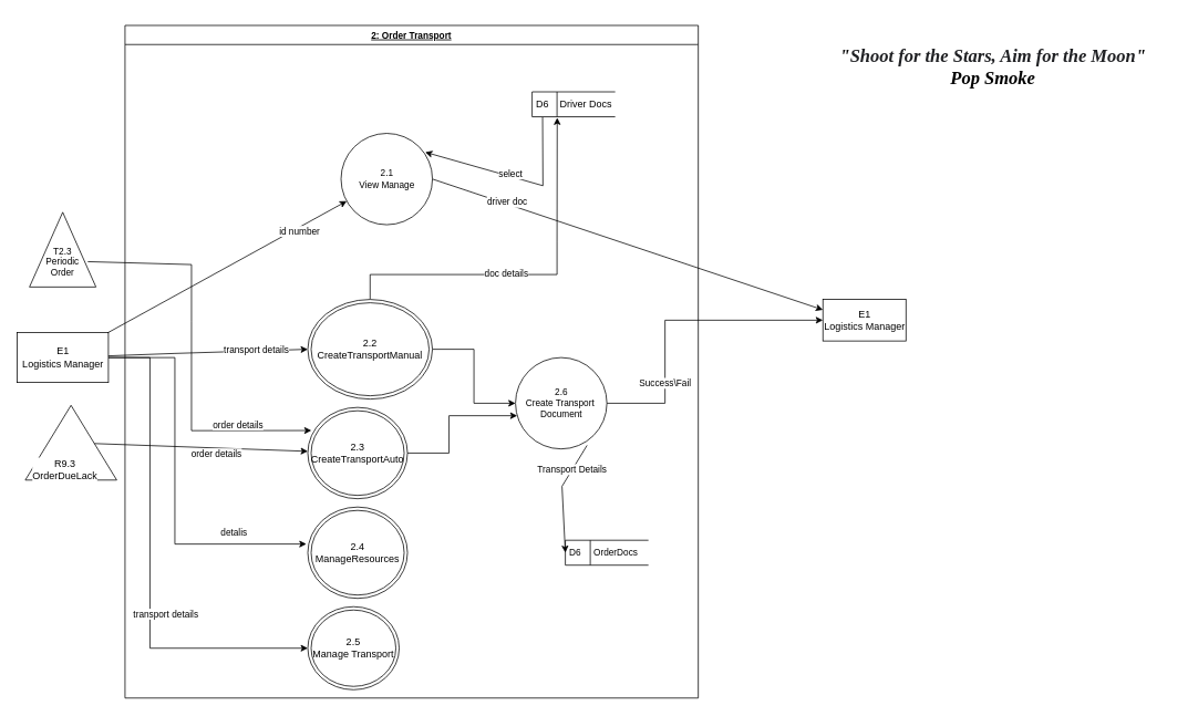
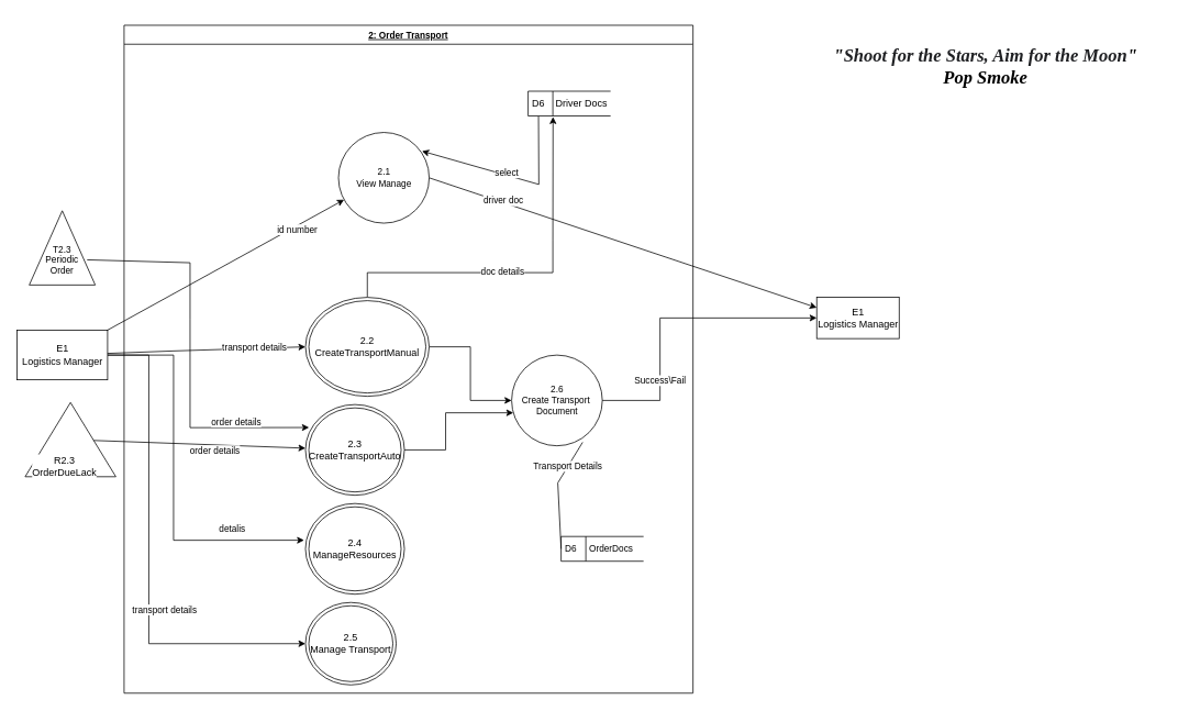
  <mxCell id="0" />
  <mxCell id="1" parent="0" />
  <mxCell id="2" value="" style="edgeStyle=orthogonalEdgeStyle;rounded=0;orthogonalLoop=1;jettySize=auto;html=1;entryX=-0.014;entryY=0.405;entryDx=0;entryDy=0;entryPerimeter=0;" parent="1" source="5" target="24" edge="1"><mxGeometry relative="1" as="geometry"><mxPoint x="265" y="440" as="targetPoint" /><Array as="points"><mxPoint x="210" y="430" /><mxPoint x="210" y="655" /></Array></mxGeometry></mxCell>
  <mxCell id="3" value="detalis" style="edgeLabel;html=1;align=center;verticalAlign=middle;resizable=0;points=[];fontSize=11;" parent="2" connectable="0" vertex="1"><mxGeometry x="-0.198" y="1" relative="1" as="geometry"><mxPoint x="69" y="104" as="offset" /></mxGeometry></mxCell>
  <mxCell id="4" style="edgeStyle=orthogonalEdgeStyle;rounded=0;orthogonalLoop=1;jettySize=auto;html=1;entryX=0;entryY=0.5;entryDx=0;entryDy=0;fontSize=10;" parent="1" source="5" target="25" edge="1"><mxGeometry relative="1" as="geometry"><Array as="points"><mxPoint x="180" y="430" /><mxPoint x="180" y="780" /></Array></mxGeometry></mxCell>
  <mxCell id="5" value="E1&lt;br&gt;Logistics Manager" style="html=1;" parent="1" vertex="1"><mxGeometry x="20" y="400" width="110" height="60" as="geometry" /></mxCell>
  <mxCell id="6" value="" style="endArrow=classic;html=1;rounded=0;entryX=0;entryY=0.5;entryDx=0;entryDy=0;" parent="1" source="5" target="29" edge="1"><mxGeometry width="50" height="50" relative="1" as="geometry"><mxPoint x="220" y="410" as="sourcePoint" /><mxPoint x="360" y="410" as="targetPoint" /><Array as="points"><mxPoint x="210" y="425" /></Array></mxGeometry></mxCell>
  <mxCell id="7" value="transport details" style="edgeLabel;html=1;align=center;verticalAlign=middle;resizable=0;points=[];" parent="6" connectable="0" vertex="1"><mxGeometry x="0.292" y="2" relative="1" as="geometry"><mxPoint x="23" as="offset" /></mxGeometry></mxCell>
  <mxCell id="8" value="D6&amp;nbsp; &amp;nbsp; Driver Docs" style="html=1;dashed=0;whitespace=wrap;shape=mxgraph.dfd.dataStoreID;align=left;spacingLeft=3;points=[[0,0],[0.5,0],[1,0],[0,0.5],[1,0.5],[0,1],[0.5,1],[1,1]];" parent="1" vertex="1"><mxGeometry x="640" y="110" width="100" height="30" as="geometry" /></mxCell>
  <mxCell id="9" value="" style="endArrow=classic;html=1;rounded=0;" parent="1" source="5" target="34" edge="1"><mxGeometry width="50" height="50" relative="1" as="geometry"><mxPoint x="70" y="430" as="sourcePoint" /><mxPoint x="370" y="255" as="targetPoint" /><Array as="points" /></mxGeometry></mxCell>
  <mxCell id="10" value="id number" style="edgeLabel;html=1;align=center;verticalAlign=middle;resizable=0;points=[];fontSize=11;" parent="9" connectable="0" vertex="1"><mxGeometry x="0.588" y="-4" relative="1" as="geometry"><mxPoint as="offset" /></mxGeometry></mxCell>
  <mxCell id="11" value="E1&lt;br&gt;Logistics Manager" style="html=1;dashed=0;whitespace=wrap;" parent="1" vertex="1"><mxGeometry x="990" y="360" width="100" height="50" as="geometry" /></mxCell>
  <mxCell id="12" value="" style="endArrow=classic;html=1;rounded=0;fontFamily=Comic Sans MS;fontSize=24;entryX=0;entryY=0.25;entryDx=0;entryDy=0;exitX=1;exitY=0.5;exitDx=0;exitDy=0;" parent="1" source="34" target="11" edge="1"><mxGeometry width="50" height="50" relative="1" as="geometry"><mxPoint x="490" y="255" as="sourcePoint" /><mxPoint x="670" y="250" as="targetPoint" /><Array as="points" /></mxGeometry></mxCell>
  <mxCell id="13" value="driver doc" style="edgeLabel;html=1;align=center;verticalAlign=middle;resizable=0;points=[];fontSize=11;" parent="12" connectable="0" vertex="1"><mxGeometry x="-0.622" y="2" relative="1" as="geometry"><mxPoint as="offset" /></mxGeometry></mxCell>
  <mxCell id="14" value="" style="triangle;whiteSpace=wrap;html=1;fontFamily=Helvetica;fontSize=11;rotation=-90;" parent="1" vertex="1"><mxGeometry x="30" y="260" width="90" height="80" as="geometry" /></mxCell>
  <mxCell id="15" value="T2.3&lt;br&gt;Periodic&lt;br&gt;Order" style="text;html=1;strokeColor=none;fillColor=none;align=center;verticalAlign=middle;whiteSpace=wrap;rounded=0;fontFamily=Helvetica;fontSize=11;" parent="1" vertex="1"><mxGeometry x="45" y="300" width="60" height="30" as="geometry" /></mxCell>
  <mxCell id="16" value="" style="endArrow=classic;html=1;rounded=0;fontFamily=Helvetica;fontSize=11;entryX=0.036;entryY=0.253;entryDx=0;entryDy=0;exitX=0.339;exitY=0.877;exitDx=0;exitDy=0;exitPerimeter=0;entryPerimeter=0;" parent="1" source="14" target="27" edge="1"><mxGeometry width="50" height="50" relative="1" as="geometry"><mxPoint x="170" y="510" as="sourcePoint" /><mxPoint x="220" y="460" as="targetPoint" /><Array as="points"><mxPoint x="230" y="318" /><mxPoint x="230" y="386" /><mxPoint x="230" y="518" /></Array></mxGeometry></mxCell>
  <mxCell id="17" value="order details" style="edgeLabel;html=1;align=center;verticalAlign=middle;resizable=0;points=[];" parent="16" vertex="1" connectable="0"><mxGeometry x="0.619" y="7" relative="1" as="geometry"><mxPoint as="offset" /></mxGeometry></mxCell>
  <mxCell id="18" value="&lt;font face=&quot;Comic Sans MS&quot; style=&quot;font-size: 22px;&quot;&gt;&lt;b&gt;&lt;i&gt;&quot;&lt;span style=&quot;color: rgb(32, 33, 36); text-align: right; background-color: rgb(255, 255, 255);&quot;&gt;Shoot for the Stars, Aim for the Moon&lt;/span&gt;&quot;&lt;/i&gt;&lt;/b&gt;&lt;br&gt;&lt;b&gt;&lt;i&gt;Pop Smoke&lt;/i&gt;&lt;/b&gt;&lt;br&gt;&lt;/font&gt;" style="text;html=1;strokeColor=none;fillColor=none;align=center;verticalAlign=middle;whiteSpace=wrap;rounded=0;fontFamily=Helvetica;fontSize=11;" parent="1" vertex="1"><mxGeometry x="970" y="20" width="450" height="120" as="geometry" /></mxCell>
  <mxCell id="19" value="" style="endArrow=classic;html=1;rounded=0;fontFamily=Helvetica;fontSize=11;entryX=0.302;entryY=1.039;entryDx=0;entryDy=0;entryPerimeter=0;exitX=0.5;exitY=0;exitDx=0;exitDy=0;" parent="1" source="29" target="8" edge="1"><mxGeometry width="50" height="50" relative="1" as="geometry"><mxPoint x="540" y="300" as="sourcePoint" /><mxPoint x="590" y="250" as="targetPoint" /><Array as="points"><mxPoint x="445" y="330" /><mxPoint x="670" y="330" /><mxPoint x="670" y="290" /></Array></mxGeometry></mxCell>
  <mxCell id="20" value="doc details" style="edgeLabel;html=1;align=center;verticalAlign=middle;resizable=0;points=[];fontSize=11;" parent="19" connectable="0" vertex="1"><mxGeometry x="-0.128" y="2" relative="1" as="geometry"><mxPoint x="-1" as="offset" /></mxGeometry></mxCell>
  <mxCell id="21" value="" style="endArrow=classic;html=1;rounded=0;fontFamily=Helvetica;fontSize=11;entryX=0.921;entryY=0.206;entryDx=0;entryDy=0;exitX=0.126;exitY=1.016;exitDx=0;exitDy=0;exitPerimeter=0;entryPerimeter=0;" parent="1" source="8" target="34" edge="1"><mxGeometry width="50" height="50" relative="1" as="geometry"><mxPoint x="680" y="320" as="sourcePoint" /><mxPoint x="481.36" y="222.55" as="targetPoint" /><Array as="points"><mxPoint x="653" y="223" /></Array></mxGeometry></mxCell>
  <mxCell id="22" value="select" style="edgeLabel;html=1;align=center;verticalAlign=middle;resizable=0;points=[];" parent="21" connectable="0" vertex="1"><mxGeometry x="0.077" y="-3" relative="1" as="geometry"><mxPoint as="offset" /></mxGeometry></mxCell>
  <mxCell id="23" value="2: Order Transport" style="swimlane;fontSize=11;fontStyle=5" parent="1" vertex="1"><mxGeometry x="150" y="30" width="690" height="810" as="geometry" /></mxCell>
  <mxCell id="24" value="2.4&lt;br&gt;ManageResources" style="ellipse;shape=doubleEllipse;whiteSpace=wrap;html=1;" parent="23" vertex="1"><mxGeometry x="220" y="580" width="120" height="110" as="geometry" /></mxCell>
  <mxCell id="25" value="2.5&lt;br&gt;Manage Transport" style="ellipse;shape=doubleEllipse;whiteSpace=wrap;html=1;" parent="23" vertex="1"><mxGeometry x="220" y="700" width="110" height="100" as="geometry" /></mxCell>
  <mxCell id="26" value="" style="edgeStyle=orthogonalEdgeStyle;rounded=0;orthogonalLoop=1;jettySize=auto;html=1;" parent="23" source="27" target="30" edge="1"><mxGeometry relative="1" as="geometry"><Array as="points"><mxPoint x="390" y="515" /><mxPoint x="390" y="470" /></Array></mxGeometry></mxCell>
  <mxCell id="27" value="2.3&lt;br&gt;CreateTransportAuto" style="ellipse;shape=doubleEllipse;whiteSpace=wrap;html=1;" parent="23" vertex="1"><mxGeometry x="220" y="460" width="120" height="110" as="geometry" /></mxCell>
  <mxCell id="28" value="" style="edgeStyle=orthogonalEdgeStyle;rounded=0;orthogonalLoop=1;jettySize=auto;html=1;" parent="23" source="29" target="30" edge="1"><mxGeometry relative="1" as="geometry" /></mxCell>
  <mxCell id="29" value="2.2&lt;br&gt;CreateTransportManual" style="ellipse;shape=doubleEllipse;whiteSpace=wrap;html=1;" parent="23" vertex="1"><mxGeometry x="220" y="330" width="150" height="120" as="geometry" /></mxCell>
  <mxCell id="30" value="2.6&lt;br&gt;Create Transport&amp;nbsp;&lt;br&gt;Document" style="shape=ellipse;html=1;dashed=0;whitespace=wrap;aspect=fixed;perimeter=ellipsePerimeter;fontFamily=Helvetica;fontSize=11;" parent="23" vertex="1"><mxGeometry x="470" y="400" width="110" height="110" as="geometry" /></mxCell>
  <mxCell id="31" value="D6&amp;nbsp; &amp;nbsp; &amp;nbsp;OrderDocs" style="html=1;dashed=0;whitespace=wrap;shape=mxgraph.dfd.dataStoreID;align=left;spacingLeft=3;points=[[0,0],[0.5,0],[1,0],[0,0.5],[1,0.5],[0,1],[0.5,1],[1,1]];fontFamily=Helvetica;fontSize=11;" parent="23" vertex="1"><mxGeometry x="530" y="620" width="100" height="30" as="geometry" /></mxCell>
- <mxCell id="32" value="" style="endArrow=classic;html=1;rounded=0;fontFamily=Helvetica;fontSize=11;entryX=0;entryY=0.5;entryDx=0;entryDy=0;exitX=0.783;exitY=0.961;exitDx=0;exitDy=0;exitPerimeter=0;" parent="23" source="30" target="31" edge="1"><mxGeometry width="50" height="50" relative="1" as="geometry"><mxPoint x="540" y="540" as="sourcePoint" /><mxPoint x="590" y="490" as="targetPoint" /><Array as="points"><mxPoint x="526" y="555" /></Array></mxGeometry></mxCell>
+ <mxCell id="32" value="" style="endArrow=none;html=1;rounded=0;fontFamily=Helvetica;fontSize=11;entryX=0;entryY=0.5;entryDx=0;entryDy=0;exitX=0.783;exitY=0.961;exitDx=0;exitDy=0;exitPerimeter=0;" parent="23" source="30" target="31" edge="1"><mxGeometry width="50" height="50" relative="1" as="geometry"><mxPoint x="540" y="540" as="sourcePoint" /><mxPoint x="590" y="490" as="targetPoint" /><Array as="points"><mxPoint x="526" y="555" /></Array></mxGeometry></mxCell>
  <mxCell id="33" value="Transport Details" style="edgeLabel;html=1;align=center;verticalAlign=middle;resizable=0;points=[];fontSize=11;fontFamily=Helvetica;" parent="32" connectable="0" vertex="1"><mxGeometry x="-0.505" y="-1" relative="1" as="geometry"><mxPoint as="offset" /></mxGeometry></mxCell>
  <mxCell id="34" value="2.1&lt;br&gt;View Manage" style="shape=ellipse;html=1;dashed=0;whitespace=wrap;aspect=fixed;perimeter=ellipsePerimeter;fontFamily=Helvetica;fontSize=11;" parent="23" vertex="1"><mxGeometry x="260" y="130" width="110" height="110" as="geometry" /></mxCell>
  <mxCell id="35" value="transport details" style="edgeLabel;html=1;align=center;verticalAlign=middle;resizable=0;points=[];fontSize=11;fontFamily=Helvetica;" parent="23" connectable="0" vertex="1"><mxGeometry x="-20" y="700.004" as="geometry"><mxPoint x="68" y="8" as="offset" /></mxGeometry></mxCell>
  <mxCell id="36" value="" style="triangle;whiteSpace=wrap;html=1;fontFamily=Helvetica;fontSize=11;rotation=-90;" parent="1" vertex="1"><mxGeometry x="40" y="477.5" width="90" height="110" as="geometry" /></mxCell>
  <mxCell id="37" style="edgeStyle=orthogonalEdgeStyle;rounded=0;orthogonalLoop=1;jettySize=auto;html=1;entryX=0;entryY=0.5;entryDx=0;entryDy=0;" parent="1" source="30" target="11" edge="1"><mxGeometry relative="1" as="geometry"><Array as="points"><mxPoint x="800" y="485" /><mxPoint x="800" y="385" /></Array></mxGeometry></mxCell>
  <mxCell id="38" value="Success\Fail" style="edgeLabel;html=1;align=center;verticalAlign=middle;resizable=0;points=[];" parent="37" connectable="0" vertex="1"><mxGeometry x="-0.47" y="1" relative="1" as="geometry"><mxPoint as="offset" /></mxGeometry></mxCell>
- <mxCell id="39" value="R9.3&lt;br&gt;OrderDueLack" style="text;html=1;strokeColor=none;fillColor=none;align=center;verticalAlign=middle;whiteSpace=wrap;rounded=0;labelBackgroundColor=#FFFFFF;" parent="1" vertex="1"><mxGeometry x="38.75" y="547.5" width="77.5" height="35" as="geometry" /></mxCell>
+ <mxCell id="39" value="R2.3&lt;br&gt;OrderDueLack" style="text;html=1;strokeColor=none;fillColor=none;align=center;verticalAlign=middle;whiteSpace=wrap;rounded=0;labelBackgroundColor=#FFFFFF;" parent="1" vertex="1"><mxGeometry x="38.75" y="547.5" width="77.5" height="35" as="geometry" /></mxCell>
  <mxCell id="40" value="" style="endArrow=classic;html=1;rounded=0;" parent="1" source="36" target="27" edge="1"><mxGeometry width="50" height="50" relative="1" as="geometry"><mxPoint x="440" y="590" as="sourcePoint" /><mxPoint x="490" y="540" as="targetPoint" /></mxGeometry></mxCell>
  <mxCell id="41" value="order details" style="edgeLabel;html=1;align=center;verticalAlign=middle;resizable=0;points=[];" parent="40" vertex="1" connectable="0"><mxGeometry x="-0.023" y="-7" relative="1" as="geometry"><mxPoint x="21" as="offset" /></mxGeometry></mxCell>
